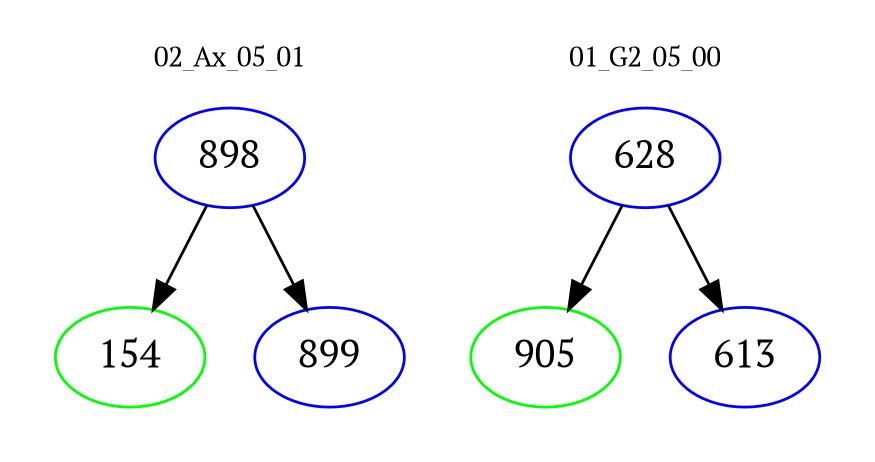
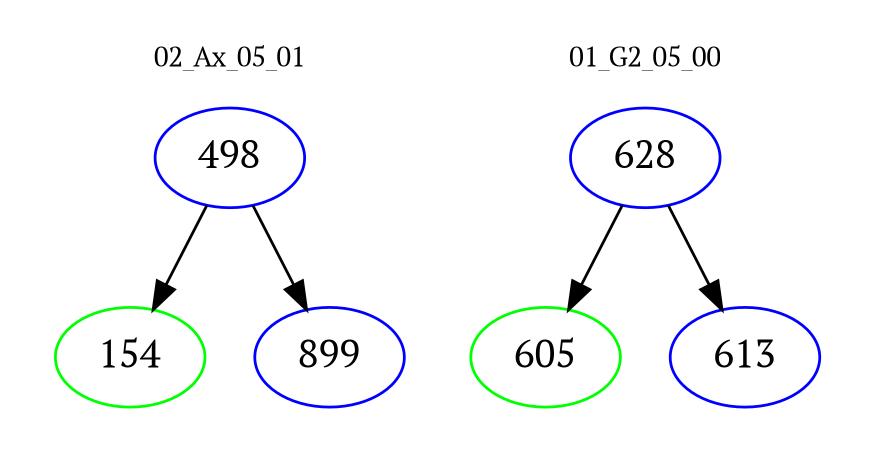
  digraph {
    fontname="PT Serif"
    node [color=blue fontname="PT Serif"]
    edge [color=black fontname="PT Serif"]
-   n1 [label=898]
+   n1 [label=498]
    n2 [color=green label=154]
    n3 [label=899]
    n4 [label=628]
-   n5 [color=green label=905]
+   n5 [color=green label=605]
    n6 [label=613]
    subgraph cluster_1 {
      color=white
      fontsize=10
      label="02_Ax_05_01"
      n1
      n2
      n3
    }
    subgraph cluster_2 {
      color=white
      fontsize=10
      label="01_G2_05_00"
      n4
      n5
      n6
    }
    n1 -> n2
    n1 -> n3
    n4 -> n5
    n4 -> n6
  }
